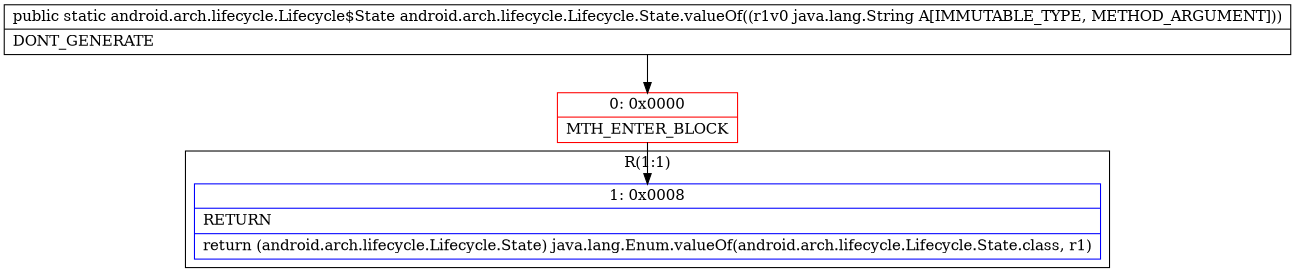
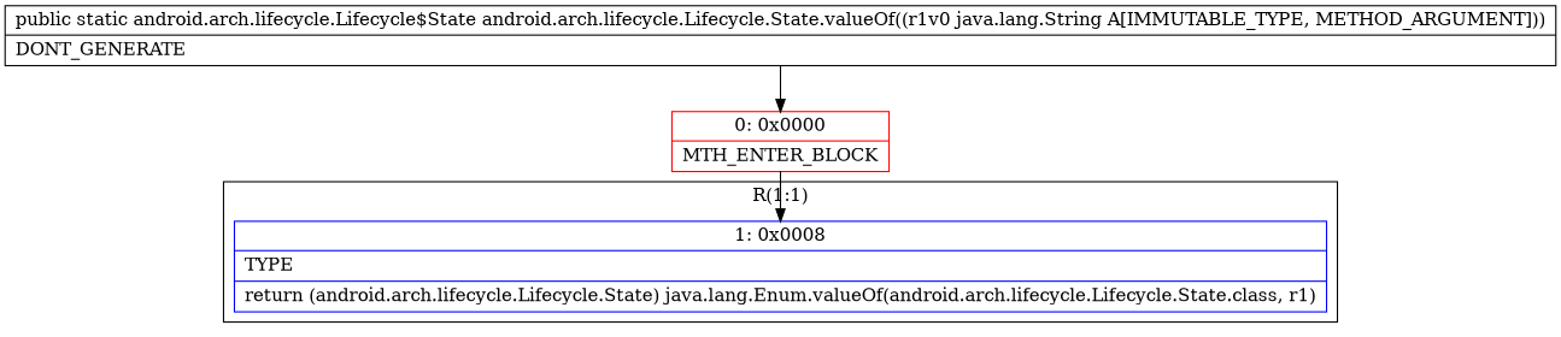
  digraph {
    node [shape=record]
-   n1 [color=blue label="{1\:\ 0x0008|RETURN\l|return (android.arch.lifecycle.Lifecycle.State) java.lang.Enum.valueOf(android.arch.lifecycle.Lifecycle.State.class, r1)\l}"]
+   n1 [color=blue label="{1\:\ 0x0008|TYPE\l|return (android.arch.lifecycle.Lifecycle.State) java.lang.Enum.valueOf(android.arch.lifecycle.Lifecycle.State.class, r1)\l}"]
    n2 [color=red label="{0\:\ 0x0000|MTH_ENTER_BLOCK\l}"]
    n3 [label="{public static android.arch.lifecycle.Lifecycle$State android.arch.lifecycle.Lifecycle.State.valueOf((r1v0 java.lang.String A[IMMUTABLE_TYPE, METHOD_ARGUMENT]))  | DONT_GENERATE\l}"]
    subgraph cluster_1 {
      label="R(1:1)"
      n1
    }
    n2 -> n1
    n3 -> n2
  }
